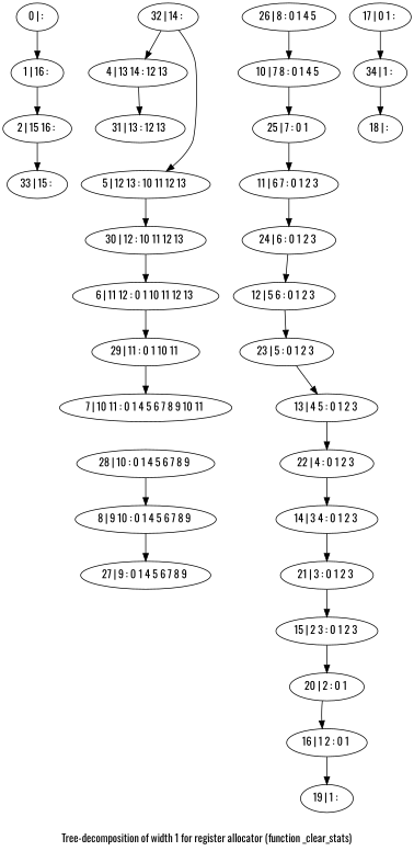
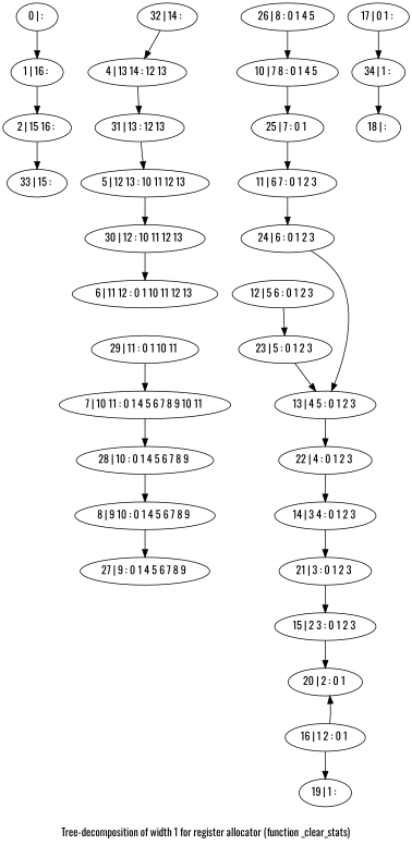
  digraph {
    fontname=Oswald
    label="Tree-decomposition of width 1 for register allocator (function _clear_stats)"
    node [fontname=Oswald]
    edge [fontname=Oswald]
    n1 [label="0 | : "]
    n2 [label="1 | 16 : "]
    n3 [label="2 | 15 16 : "]
    n4 [label="33 | 15 : "]
    n5 [label="32 | 14 : "]
    n6 [label="4 | 13 14 : 12 13 "]
    n7 [label="31 | 13 : 12 13 "]
    n8 [label="5 | 12 13 : 10 11 12 13 "]
    n9 [label="30 | 12 : 10 11 12 13 "]
    n10 [label="6 | 11 12 : 0 1 10 11 12 13 "]
    n11 [label="29 | 11 : 0 1 10 11 "]
    n12 [label="7 | 10 11 : 0 1 4 5 6 7 8 9 10 11 "]
    n13 [label="28 | 10 : 0 1 4 5 6 7 8 9 "]
    n14 [label="8 | 9 10 : 0 1 4 5 6 7 8 9 "]
    n15 [label="27 | 9 : 0 1 4 5 6 7 8 9 "]
    n16 [label="26 | 8 : 0 1 4 5 "]
    n17 [label="10 | 7 8 : 0 1 4 5 "]
    n18 [label="25 | 7 : 0 1 "]
    n19 [label="11 | 6 7 : 0 1 2 3 "]
    n20 [label="24 | 6 : 0 1 2 3 "]
    n21 [label="12 | 5 6 : 0 1 2 3 "]
    n22 [label="23 | 5 : 0 1 2 3 "]
    n23 [label="13 | 4 5 : 0 1 2 3 "]
    n24 [label="22 | 4 : 0 1 2 3 "]
    n25 [label="14 | 3 4 : 0 1 2 3 "]
    n26 [label="21 | 3 : 0 1 2 3 "]
    n27 [label="15 | 2 3 : 0 1 2 3 "]
    n28 [label="20 | 2 : 0 1 "]
    n29 [label="16 | 1 2 : 0 1 "]
    n30 [label="19 | 1 : "]
    n31 [label="17 | 0 1 : "]
    n32 [label="34 | 1 : "]
    n33 [label="18 | : "]
    n1 -> n2
    n2 -> n3
    n3 -> n4
    n5 -> n6
    n6 -> n7
-   n5 -> n8
+   n7 -> n8
    n8 -> n9
    n9 -> n10
-   n10 -> n11
    n11 -> n12
+   n12 -> n13
    n13 -> n14
    n14 -> n15
    n16 -> n17
    n17 -> n18
    n18 -> n19
    n19 -> n20
-   n20 -> n21
+   n20 -> n23
    n21 -> n22
    n22 -> n23
    n23 -> n24
    n24 -> n25
    n25 -> n26
    n26 -> n27
    n27 -> n28
-   n28 -> n29
+   n29 -> n28
    n29 -> n30
    n31 -> n32
    n32 -> n33
  }
